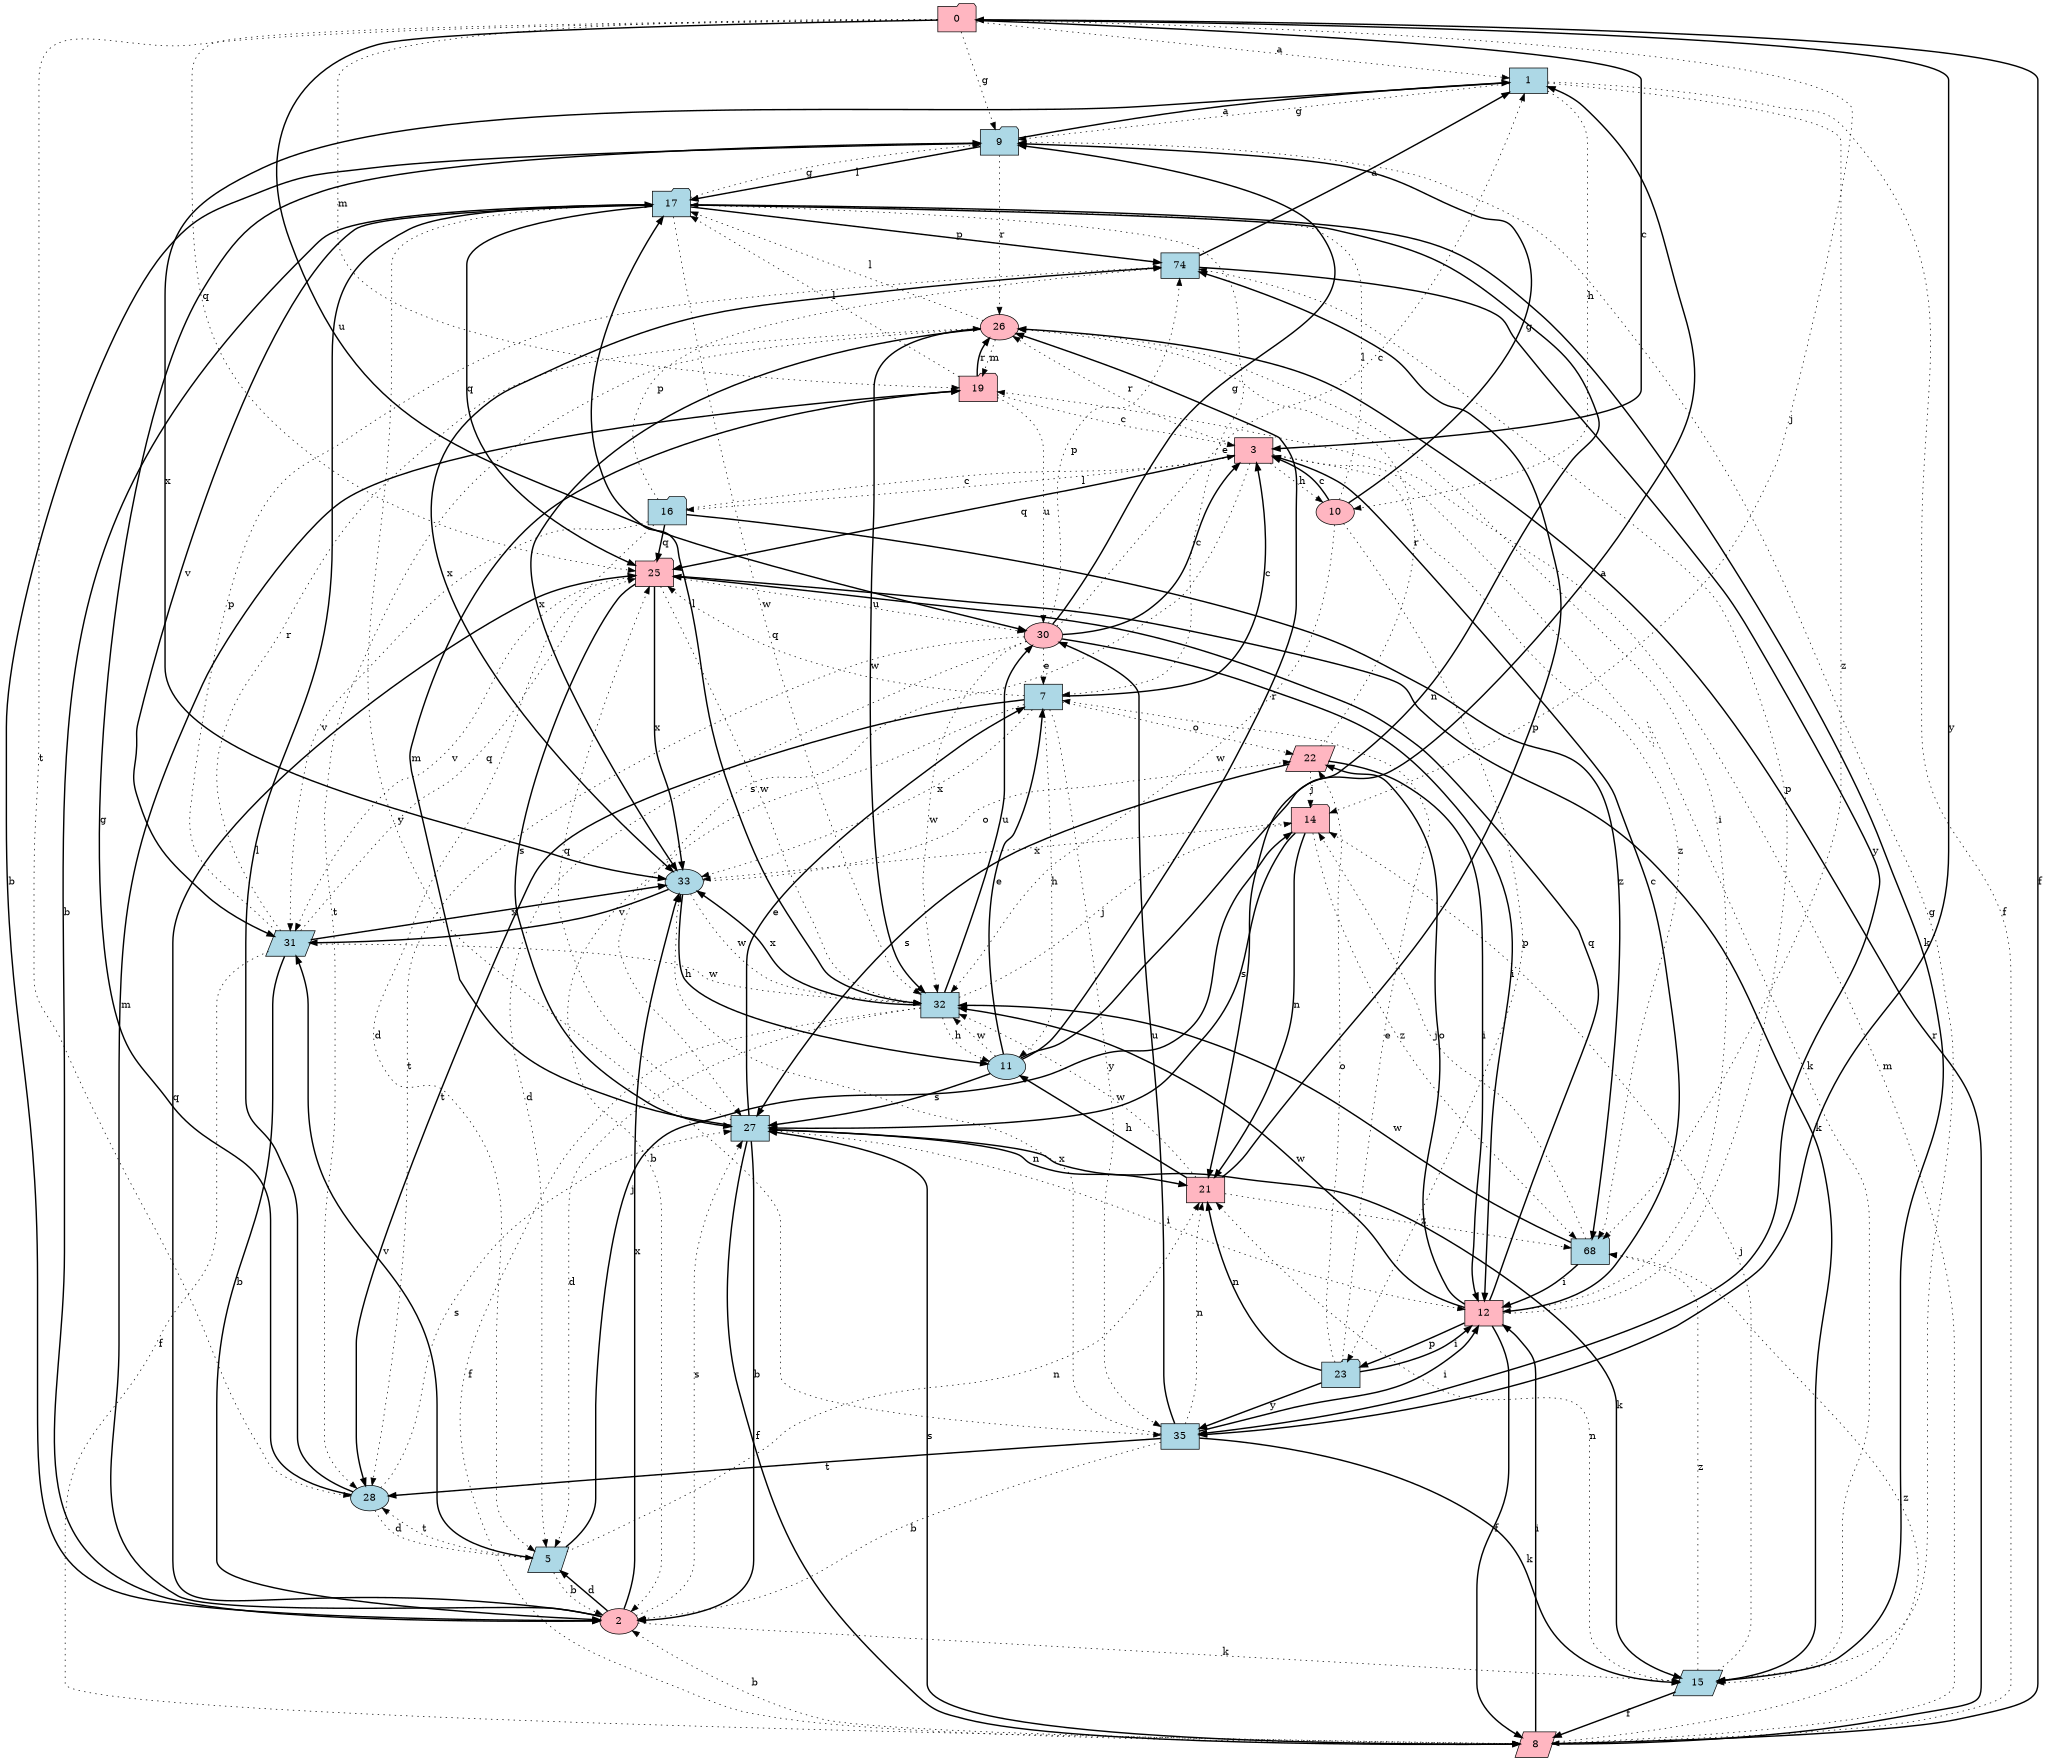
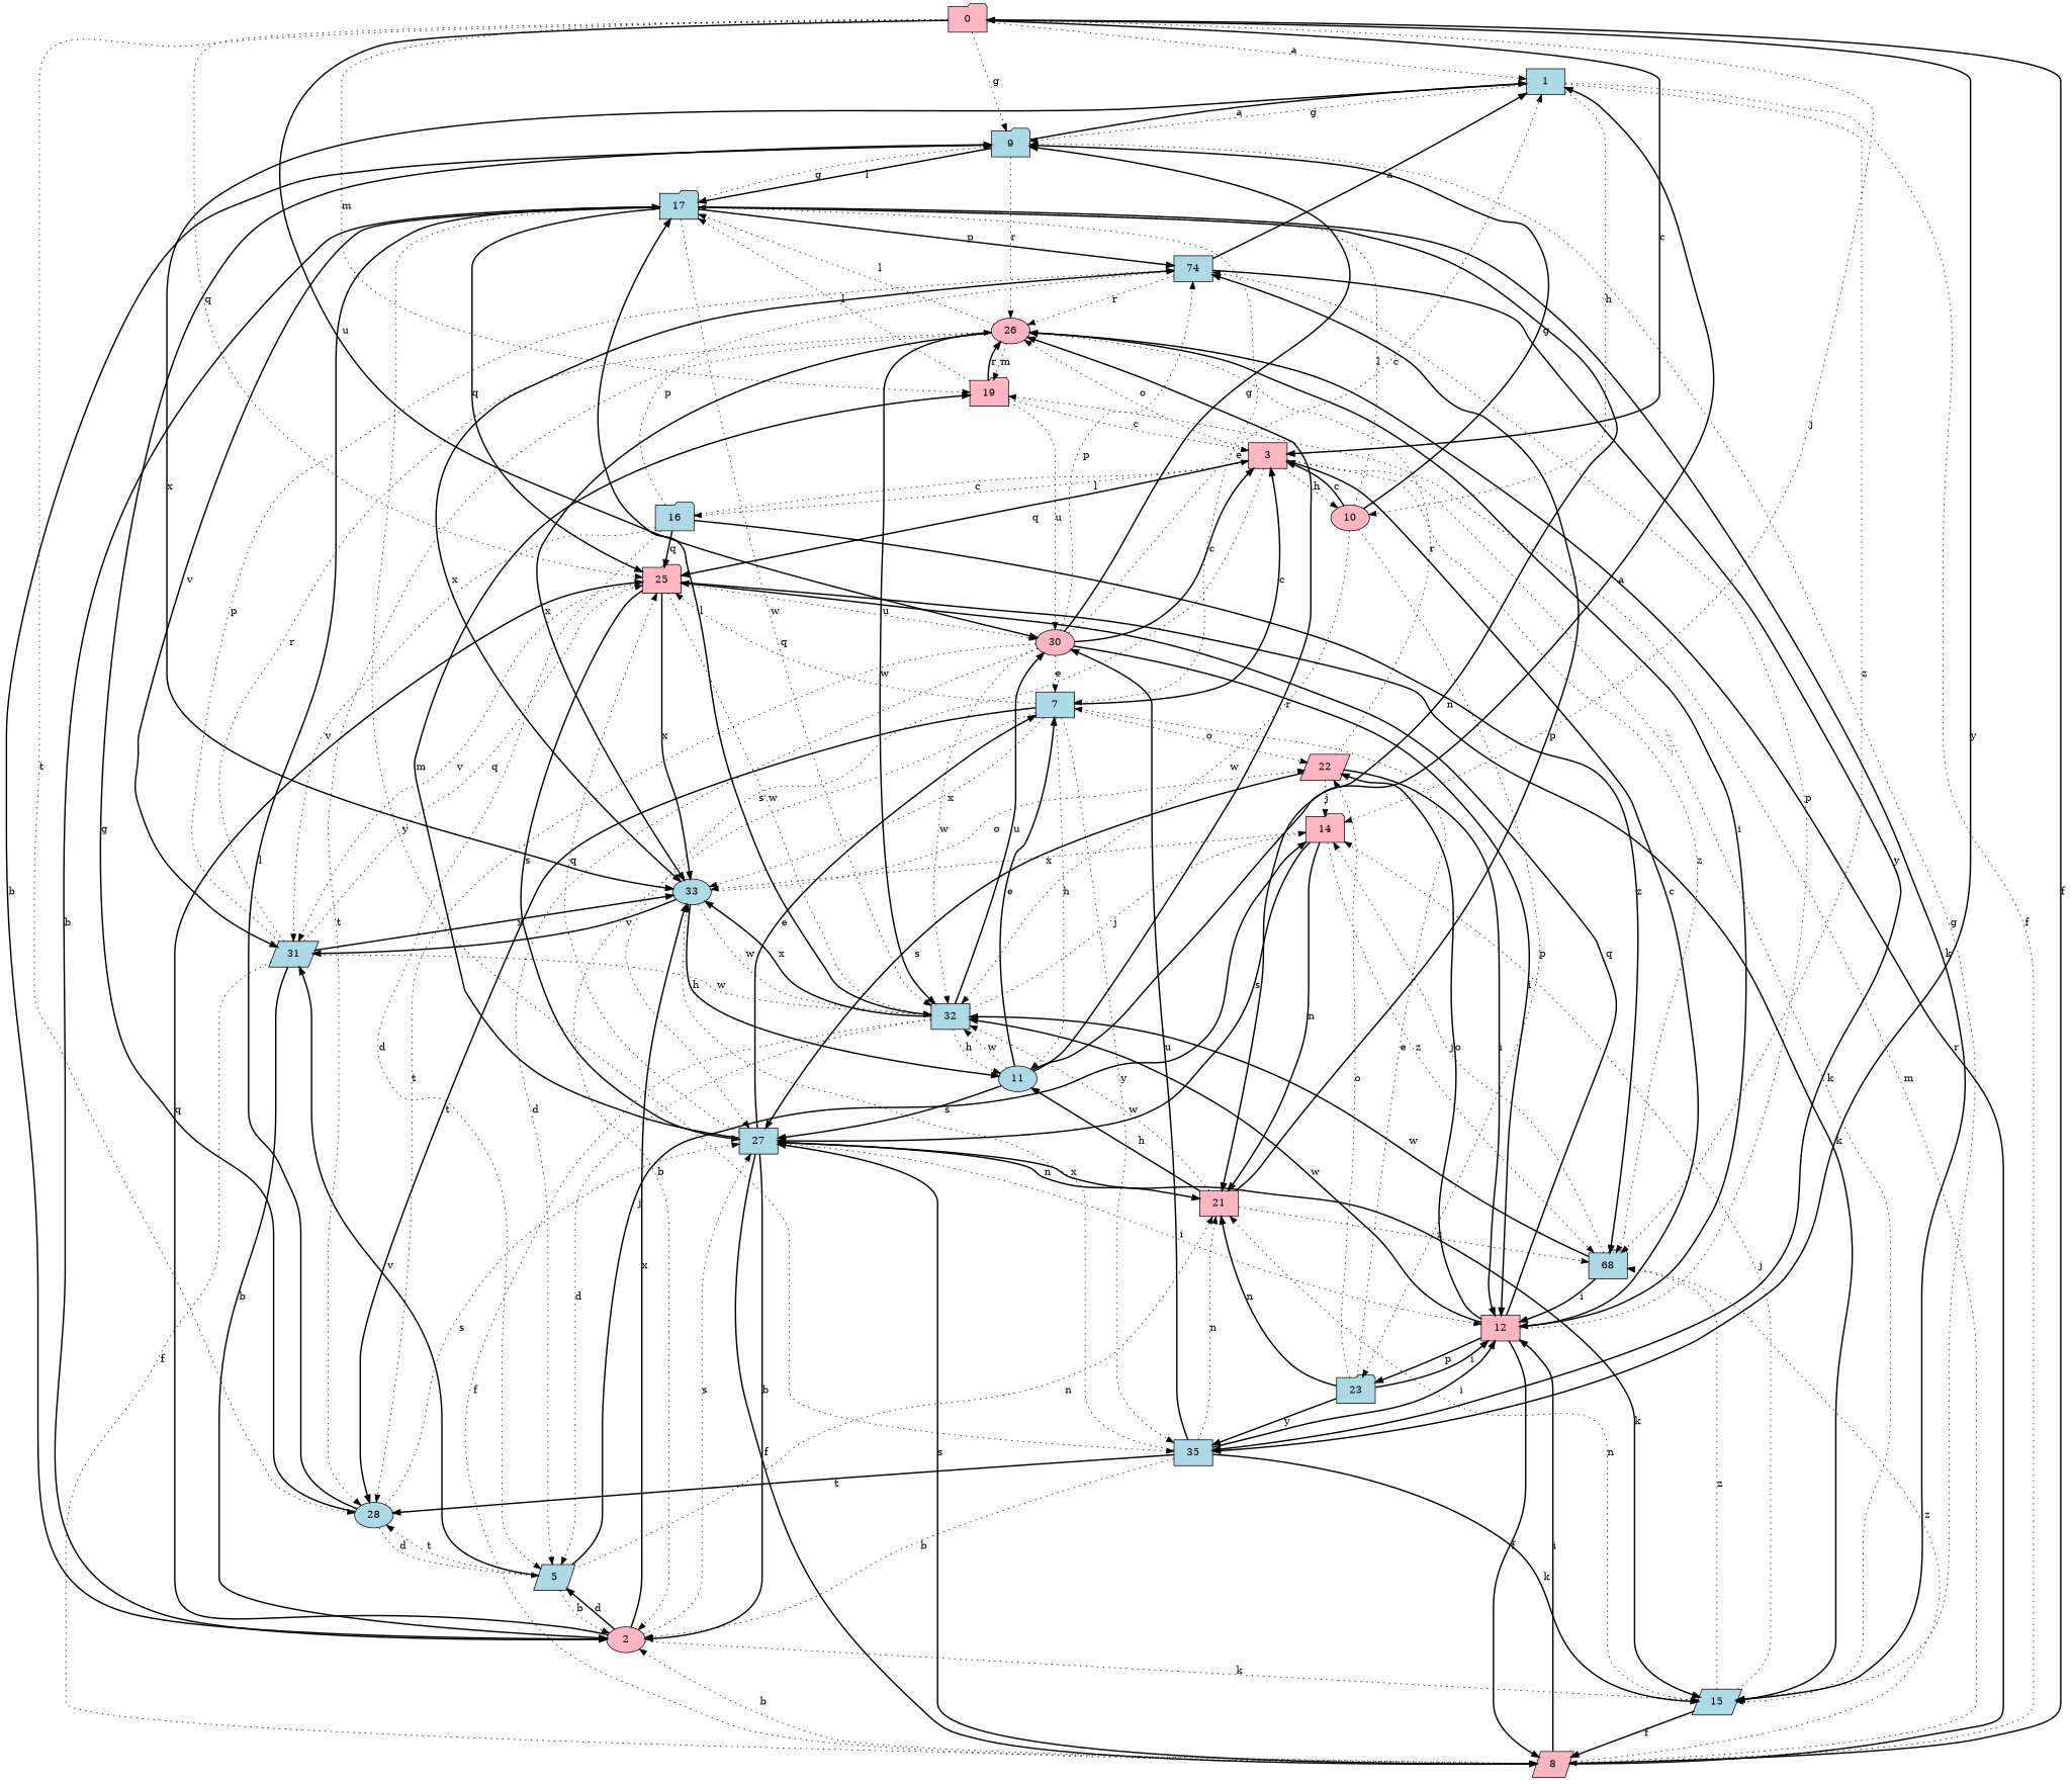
  strict digraph {
    node [fillcolor=lightblue shape=folder style=filled]
    edge [style=dotted]
    0 [fillcolor=lightpink]
    1 [shape=box]
    3 [fillcolor=lightpink shape=box]
    9
    14 [fillcolor=lightpink]
    19 [fillcolor=lightpink]
    25 [fillcolor=lightpink]
    28 [shape=ellipse]
    30 [fillcolor=lightpink shape=ellipse]
    35 [shape=box]
    8 [fillcolor=lightpink shape=parallelogram]
    10 [fillcolor=lightpink shape=ellipse]
    33 [shape=ellipse]
    n14 [label=68]
    15 [shape=parallelogram]
    27 [shape=box]
    16
    26 [fillcolor=lightpink shape=ellipse]
    2 [fillcolor=lightpink shape=ellipse]
    12 [fillcolor=lightpink shape=box]
    17
    21 [fillcolor=lightpink shape=box]
    31 [shape=parallelogram]
    32 [shape=box]
    5 [shape=parallelogram]
    7 [shape=box]
    n27 [label=74 shape=box]
    23
    11 [shape=ellipse]
    22 [fillcolor=lightpink shape=parallelogram]
    0 -> 1 [label=a]
    0 -> 3 [label=c style=bold]
    0 -> 9 [label=g]
    0 -> 14 [label=j]
    0 -> 19 [label=m]
    0 -> 25 [label=q]
    0 -> 28 [label=t]
    0 -> 30 [label=u style=bold]
    0 -> 35 [label=y style=bold]
    1 -> 9 [label=g]
    1 -> 8 [label=f]
    1 -> 10 [label=h]
    1 -> 33 [label=x style=bold]
    1 -> n14 [label=z]
    3 -> 25 [label=q style=bold]
    3 -> 10 [label=h]
    3 -> n14 [label=z]
    3 -> 15 [label=k]
    3 -> 27 [label=s]
    3 -> 16 [label=l]
-   3 -> 26 [label=r]
+   3 -> 26 [label=o]
    9 -> 1 [label=a style=bold]
    9 -> 26 [label=r]
    9 -> 2 [label=b style=bold]
    9 -> 17 [label=l style=bold]
    14 -> 33 [label=x]
    14 -> n14 [label=z]
    14 -> 27 [label=s style=bold]
    14 -> 21 [label=n style=bold]
    19 -> 3 [label=c]
    19 -> 30 [label=u]
    19 -> 26 [label=r style=bold]
    19 -> 17 [label=l]
    25 -> 30 [label=u]
    25 -> 33 [label=x style=bold]
    25 -> 15 [label=k style=bold]
    25 -> 27 [label=s style=bold]
    25 -> 31 [label=v]
    25 -> 32 [label=w]
    28 -> 9 [label=g style=bold]
    28 -> 27 [label=s]
    28 -> 17 [label=l style=bold]
    28 -> 5 [label=d]
    30 -> 1 [label=c]
    30 -> 3 [label=c style=bold]
    30 -> 9 [label=g style=bold]
    30 -> 28 [label=t]
    30 -> 12 [label=i style=bold]
    30 -> 32 [label=w]
    30 -> 5 [label=d]
    30 -> 7 [label=e]
    30 -> n27 [label=p]
    35 -> 28 [label=t style=bold]
    35 -> 30 [label=u style=bold]
    35 -> 33 [label=x]
    35 -> 15 [label=k style=bold]
    35 -> 2 [label=b]
    35 -> 12 [label=i style=bold]
    35 -> 21 [label=n]
    8 -> 0 [label=f style=bold]
    8 -> 19 [label=m]
    8 -> n14 [label=z]
    8 -> 27 [label=s style=bold]
    8 -> 26 [label=r style=bold]
    8 -> 2 [label=b]
    8 -> 12 [label=i style=bold]
    10 -> 3 [label=c style=bold]
    10 -> 9 [label=g style=bold]
    10 -> 17 [label=l]
    10 -> 32 [label=w]
    10 -> 23 [label=p]
    33 -> 31 [label=v style=bold]
    33 -> 32 [label=w]
    33 -> 11 [label=h style=bold]
    33 -> 22 [label=o]
    n14 -> 14 [label=j]
    n14 -> 12 [label=i style=bold]
    n14 -> 32 [label=w style=bold]
    15 -> 9 [label=g]
    15 -> 14 [label=j]
    15 -> 8 [label=f style=bold]
    15 -> n14 [label=z]
    15 -> 21 [label=n]
    27 -> 19 [label=m style=bold]
    27 -> 25 [label=q]
    27 -> 8 [label=f style=bold]
    27 -> 15 [label=k style=bold]
    27 -> 2 [label=b style=bold]
    27 -> 12 [label=i]
    27 -> 21 [label=n style=bold]
    27 -> 7 [label=e style=bold]
    16 -> 3 [label=c]
    16 -> 25 [label=q style=bold]
    16 -> n14 [label=z style=bold]
    16 -> 31 [label=v]
    16 -> 5 [label=d]
    16 -> n27 [label=p]
    26 -> 19 [label=m]
    26 -> 28 [label=t]
    26 -> 33 [label=x style=bold]
-   26 -> 12 [label=i]
+   26 -> 12 [label=i style=bold]
    26 -> 17 [label=l]
    26 -> 32 [label=w style=bold]
-   2 -> 19 [label=m style=bold]
    2 -> 25 [label=q style=bold]
    2 -> 33 [label=x style=bold]
    2 -> 15 [label=k]
    2 -> 27 [label=s]
    2 -> 5 [label=d style=bold]
    12 -> 3 [label=c style=bold]
    12 -> 25 [label=q style=bold]
    12 -> 8 [label=f style=bold]
    12 -> 32 [label=w style=bold]
    12 -> n27 [label=p]
    12 -> 23 [label=p style=bold]
    12 -> 22 [label=o style=bold]
    17 -> 9 [label=g]
    17 -> 25 [label=q style=bold]
    17 -> 35 [label=y]
    17 -> 15 [label=k style=bold]
    17 -> 2 [label=b style=bold]
    17 -> 21 [label=n style=bold]
    17 -> 31 [label=v style=bold]
    17 -> 32 [label=w]
    17 -> 7 [label=e]
    17 -> n27 [label=p style=bold]
    21 -> n14 [label=z]
    21 -> 32 [label=w]
    21 -> n27 [label=p style=bold]
    21 -> 11 [label=h style=bold]
    31 -> 25 [label=q]
    31 -> 8 [label=f]
    31 -> 33 [label=x style=bold]
    31 -> 26 [label=r]
    31 -> 2 [label=b style=bold]
    31 -> 32 [label=w]
    31 -> n27 [label=p]
    32 -> 14 [label=j]
    32 -> 30 [label=u style=bold]
    32 -> 8 [label=f]
    32 -> 33 [label=x style=bold]
    32 -> 17 [label=l style=bold]
    32 -> 5 [label=d]
    32 -> 11 [label=h]
    5 -> 14 [label=j style=bold]
    5 -> 28 [label=t]
    5 -> 2 [label=b]
    5 -> 21 [label=n]
    5 -> 31 [label=v style=bold]
    7 -> 3 [label=c style=bold]
    7 -> 25 [label=q]
    7 -> 28 [label=t style=bold]
    7 -> 35 [label=y]
    7 -> 33 [label=x]
    7 -> 2 [label=b]
    7 -> 11 [label=h]
    7 -> 22 [label=o]
    n27 -> 1 [label=a style=bold]
    n27 -> 35 [label=y style=bold]
    n27 -> 33 [label=x style=bold]
+   n27 -> 26 [label=r]
    23 -> 35 [label=y style=bold]
    23 -> 12 [label=i style=bold]
    23 -> 21 [label=n style=bold]
    23 -> 7 [label=e]
    23 -> 22 [label=o]
    11 -> 1 [label=a style=bold]
    11 -> 27 [label=s style=bold]
    11 -> 26 [label=r style=bold]
    11 -> 32 [label=w]
    11 -> 7 [label=e style=bold]
    22 -> 14 [label=j]
    22 -> 27 [label=s style=bold]
    22 -> 26 [label=r]
    22 -> 12 [label=i style=bold]
  }
